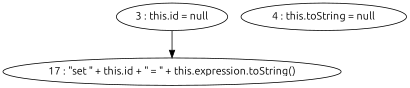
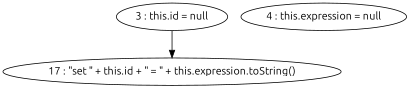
  digraph {
    fontname=Ubuntu
    node [fontname=Ubuntu]
    "3 : this.id = null"
    "17 : \"set \" + this.id + \" = \" + this.expression.toString()"
-   "4 : this.expression = null" [label="4 : this.toString = null"]
+   "4 : this.expression = null"
    "3 : this.id = null" -> "17 : \"set \" + this.id + \" = \" + this.expression.toString()" [fontname=Ubuntu]
  }
